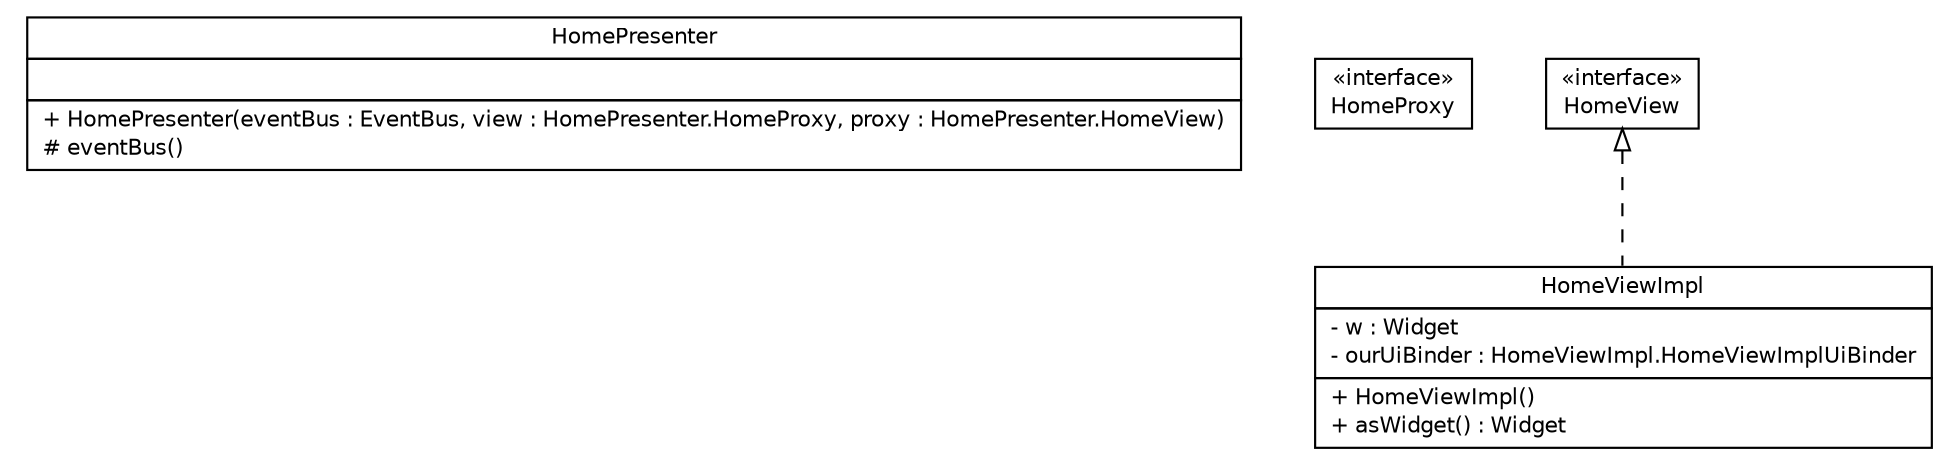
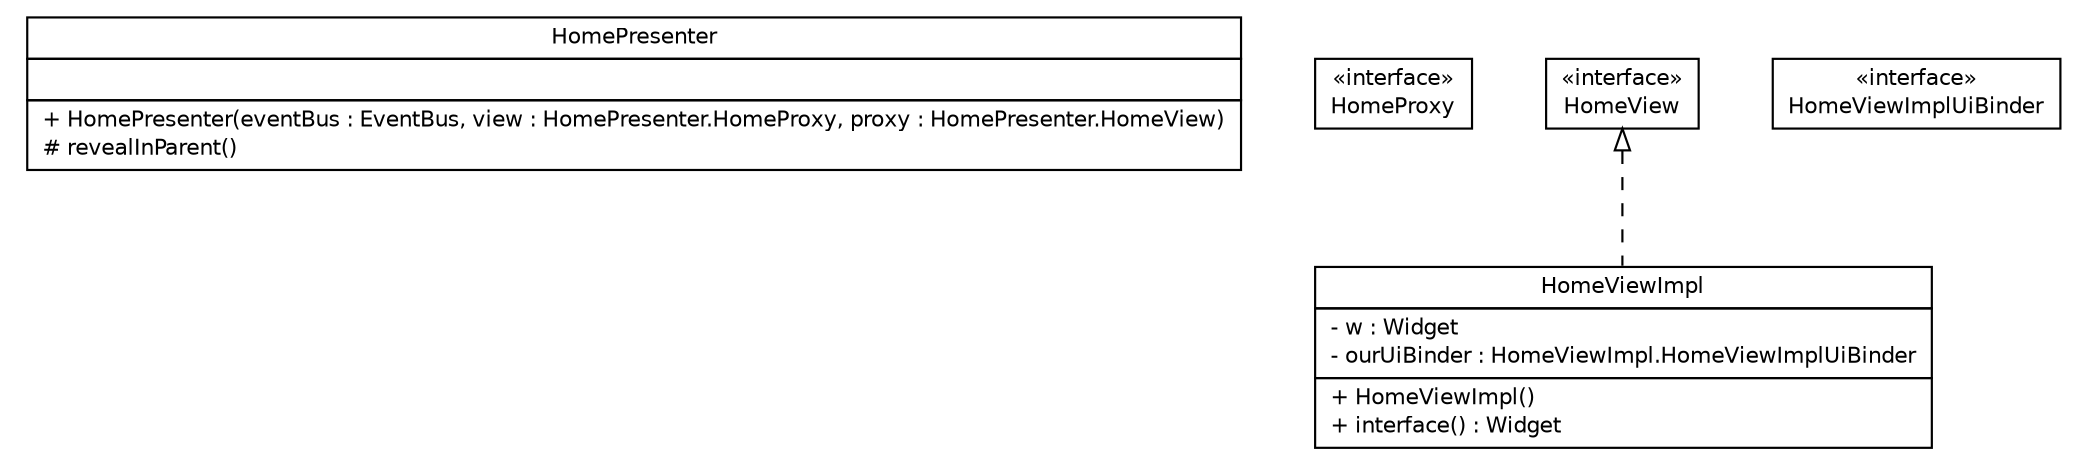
  digraph {
    nodesep=0.25
    ranksep=0.5
    node [fontcolor=black fontname=Helvetica fontsize=10.0 shape=plaintext]
-   n1 [label=<<table title="br.net.meditec.client.telas.home.HomePresenter" border="0" cellborder="1" cellspacing="0" cellpadding="2" port="p" href="./HomePresenter.html"> 		<tr><td><table border="0" cellspacing="0" cellpadding="1"> <tr><td align="center" balign="center"> HomePresenter </td></tr> 		</table></td></tr> 		<tr><td><table border="0" cellspacing="0" cellpadding="1"> <tr><td align="left" balign="left">  </td></tr> 		</table></td></tr> 		<tr><td><table border="0" cellspacing="0" cellpadding="1"> <tr><td align="left" balign="left"> + HomePresenter(eventBus : EventBus, view : HomePresenter.HomeProxy, proxy : HomePresenter.HomeView) </td></tr> <tr><td align="left" balign="left"> # eventBus() </td></tr> 		</table></td></tr> 		</table>>]
+   n1 [label=<<table title="br.net.meditec.client.telas.home.HomePresenter" border="0" cellborder="1" cellspacing="0" cellpadding="2" port="p" href="./HomePresenter.html"> 		<tr><td><table border="0" cellspacing="0" cellpadding="1"> <tr><td align="center" balign="center"> HomePresenter </td></tr> 		</table></td></tr> 		<tr><td><table border="0" cellspacing="0" cellpadding="1"> <tr><td align="left" balign="left">  </td></tr> 		</table></td></tr> 		<tr><td><table border="0" cellspacing="0" cellpadding="1"> <tr><td align="left" balign="left"> + HomePresenter(eventBus : EventBus, view : HomePresenter.HomeProxy, proxy : HomePresenter.HomeView) </td></tr> <tr><td align="left" balign="left"> # revealInParent() </td></tr> 		</table></td></tr> 		</table>>]
    n2 [label=<<table title="br.net.meditec.client.telas.home.HomePresenter.HomeProxy" border="0" cellborder="1" cellspacing="0" cellpadding="2" port="p" href="./HomePresenter.HomeProxy.html"> 		<tr><td><table border="0" cellspacing="0" cellpadding="1"> <tr><td align="center" balign="center"> &#171;interface&#187; </td></tr> <tr><td align="center" balign="center"> HomeProxy </td></tr> 		</table></td></tr> 		</table>>]
    n3 [label=<<table title="br.net.meditec.client.telas.home.HomePresenter.HomeView" border="0" cellborder="1" cellspacing="0" cellpadding="2" port="p" href="./HomePresenter.HomeView.html"> 		<tr><td><table border="0" cellspacing="0" cellpadding="1"> <tr><td align="center" balign="center"> &#171;interface&#187; </td></tr> <tr><td align="center" balign="center"> HomeView </td></tr> 		</table></td></tr> 		</table>>]
-   n4 [label=<<table title="br.net.meditec.client.telas.home.HomeViewImpl" border="0" cellborder="1" cellspacing="0" cellpadding="2" port="p" href="./HomeViewImpl.html"> 		<tr><td><table border="0" cellspacing="0" cellpadding="1"> <tr><td align="center" balign="center"> HomeViewImpl </td></tr> 		</table></td></tr> 		<tr><td><table border="0" cellspacing="0" cellpadding="1"> <tr><td align="left" balign="left"> - w : Widget </td></tr> <tr><td align="left" balign="left"> - ourUiBinder : HomeViewImpl.HomeViewImplUiBinder </td></tr> 		</table></td></tr> 		<tr><td><table border="0" cellspacing="0" cellpadding="1"> <tr><td align="left" balign="left"> + HomeViewImpl() </td></tr> <tr><td align="left" balign="left"> + asWidget() : Widget </td></tr> 		</table></td></tr> 		</table>>]
+   n4 [label=<<table title="br.net.meditec.client.telas.home.HomeViewImpl" border="0" cellborder="1" cellspacing="0" cellpadding="2" port="p" href="./HomeViewImpl.html"> 		<tr><td><table border="0" cellspacing="0" cellpadding="1"> <tr><td align="center" balign="center"> HomeViewImpl </td></tr> 		</table></td></tr> 		<tr><td><table border="0" cellspacing="0" cellpadding="1"> <tr><td align="left" balign="left"> - w : Widget </td></tr> <tr><td align="left" balign="left"> - ourUiBinder : HomeViewImpl.HomeViewImplUiBinder </td></tr> 		</table></td></tr> 		<tr><td><table border="0" cellspacing="0" cellpadding="1"> <tr><td align="left" balign="left"> + HomeViewImpl() </td></tr> <tr><td align="left" balign="left"> + interface() : Widget </td></tr> 		</table></td></tr> 		</table>>]
+   n5 [label=<<table title="br.net.meditec.client.telas.home.HomeViewImpl.HomeViewImplUiBinder" border="0" cellborder="1" cellspacing="0" cellpadding="2" port="p" href="./HomeViewImpl.HomeViewImplUiBinder.html"> 		<tr><td><table border="0" cellspacing="0" cellpadding="1"> <tr><td align="center" balign="center"> &#171;interface&#187; </td></tr> <tr><td align="center" balign="center"> HomeViewImplUiBinder </td></tr> 		</table></td></tr> 		</table>>]
    n3 -> n4 [arrowtail=empty dir=back fontname=Helvetica fontsize=10 headport=p labelfontname=Helvetica labelfontsize=10 style=dashed tailport=p]
  }
